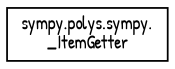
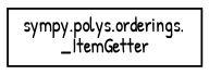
  digraph {
    rankdir=LR
    fontname="Patrick Hand"
-   n1 [color=black fillcolor=white fontname="Patrick Hand" fontsize=10 height=0.2 label="sympy.polys.sympy.\l_ItemGetter" shape=record style=filled width=0.4]
+   n1 [color=black fillcolor=white fontname="Patrick Hand" fontsize=10 height=0.2 label="sympy.polys.orderings.\l_ItemGetter" shape=record style=filled width=0.4]
  }
